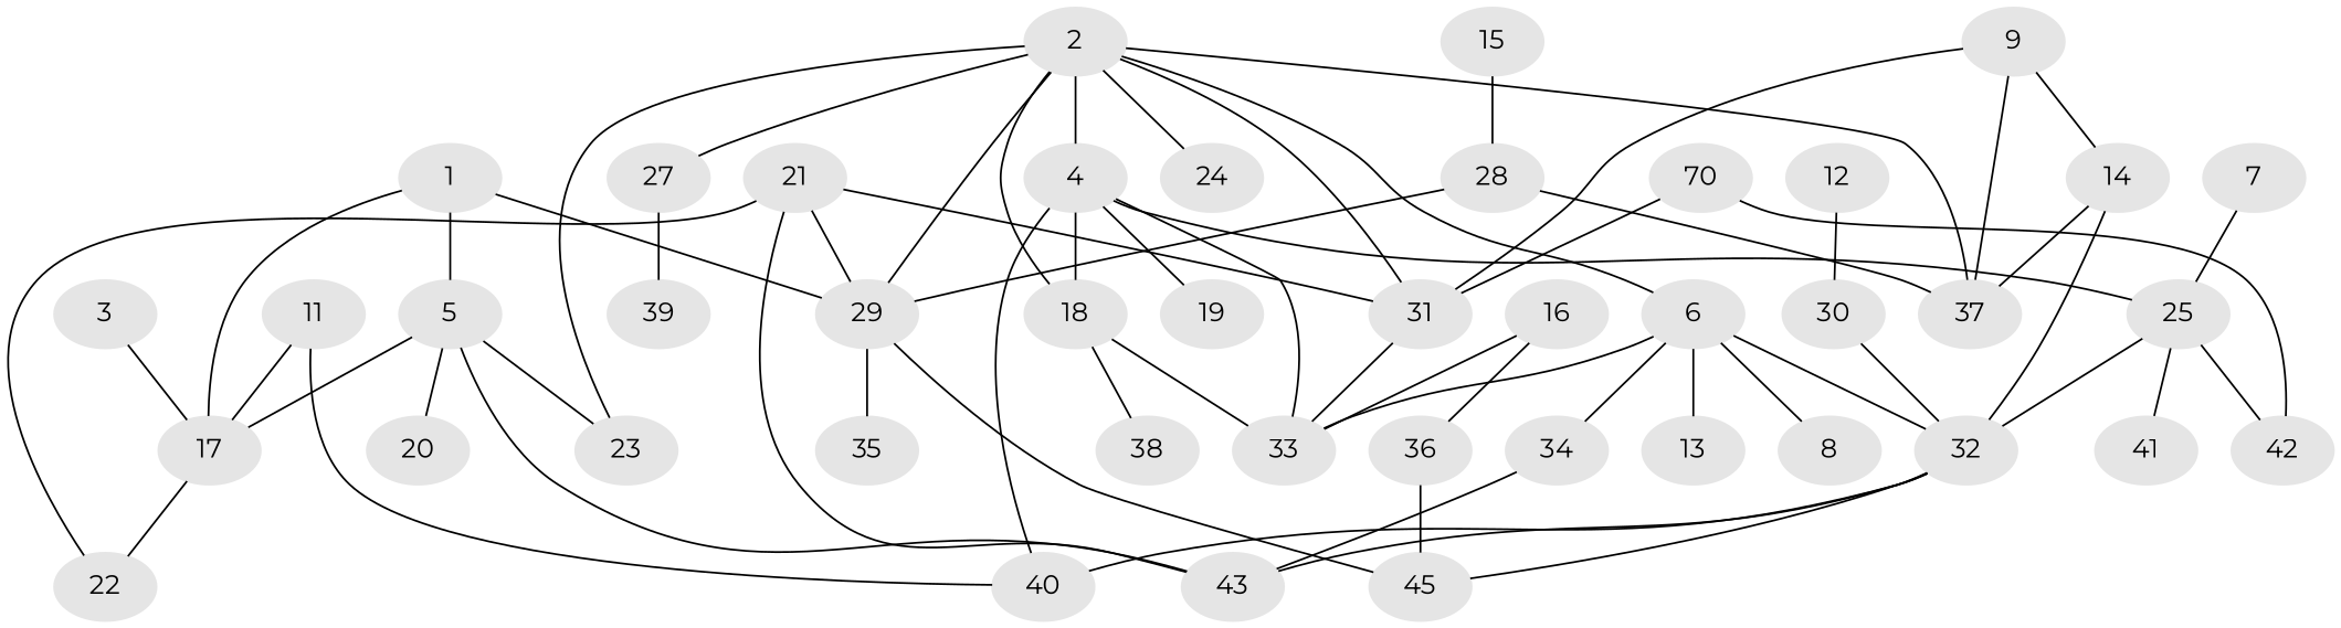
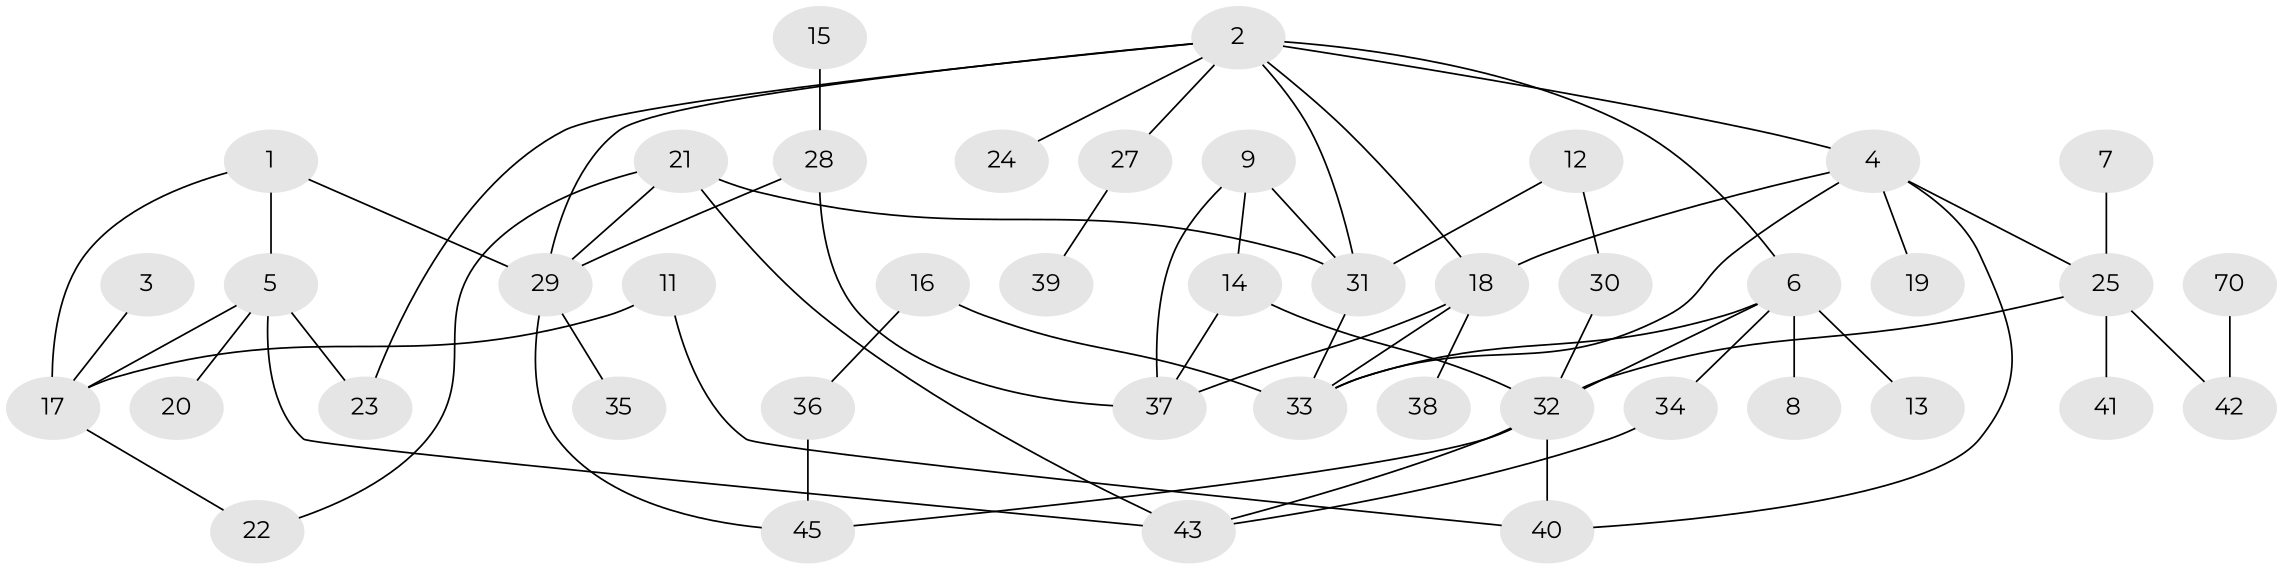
  graph {
    fontname=Montserrat
    node [color=gray90 fontname=Montserrat style=filled]
    edge [fontname=Montserrat weight=1.0]
    1
    5
    17
    29
    23
    20
    43
    22
    35
    n10 [label=45]
    30
    32
    2
    4
    6
    18
    24
    27
    31
    37
    19
    25
    33
    40
    8
    13
    34
    38
    39
    3
    42
    41
    7
    9
    14
    n36 [label=70]
    11
    12
    15
    28
    16
    36
    21
    1 -- 5
    1 -- 17
    1 -- 29
    5 -- 17
    5 -- 23
    5 -- 20
    5 -- 43
    17 -- 22
    29 -- 35
    29 -- n10
    30 -- 32
    32 -- 43
    32 -- n10
    32 -- 40
    2 -- 29
    2 -- 23
    2 -- 4
    2 -- 6
    2 -- 18
    2 -- 24
    2 -- 27
    2 -- 31
-   2 -- 37
+   18 -- 37
    4 -- 18
    4 -- 19
    4 -- 25
    4 -- 33
    4 -- 40
    6 -- 32
    6 -- 33
    6 -- 8
    6 -- 13
    6 -- 34
    18 -- 33
    18 -- 38
    27 -- 39
    31 -- 33
    25 -- 32
    25 -- 42
    25 -- 41
    34 -- 43
    3 -- 17
    7 -- 25
    9 -- 31
    9 -- 37
    9 -- 14
    14 -- 32
    14 -- 37
-   n36 -- 31
+   12 -- 31
    n36 -- 42
    11 -- 17 [weight=2.0]
    11 -- 40
    12 -- 30
    15 -- 28
    28 -- 29
    28 -- 37
    16 -- 33
    16 -- 36
    36 -- n10
    21 -- 29
    21 -- 43
    21 -- 22
    21 -- 31
  }
